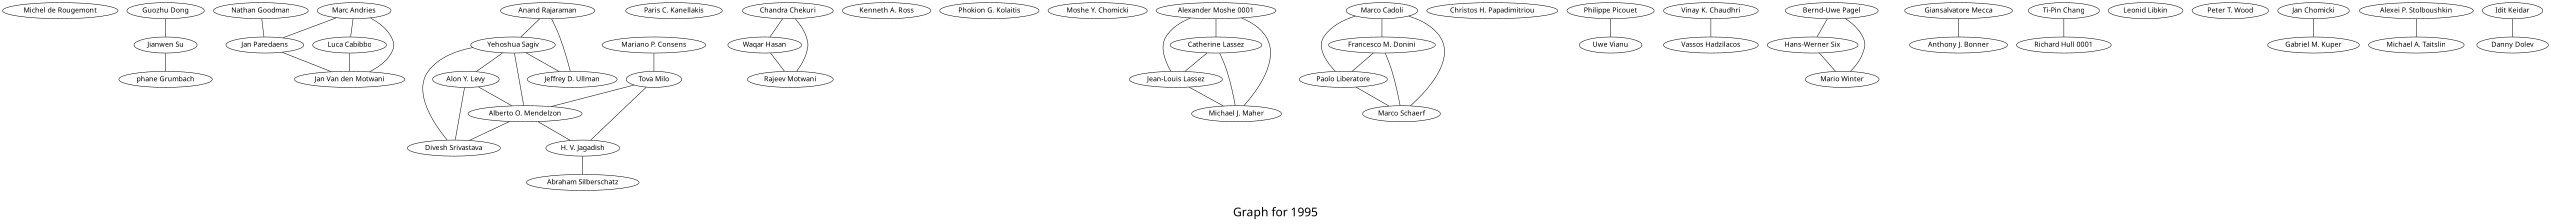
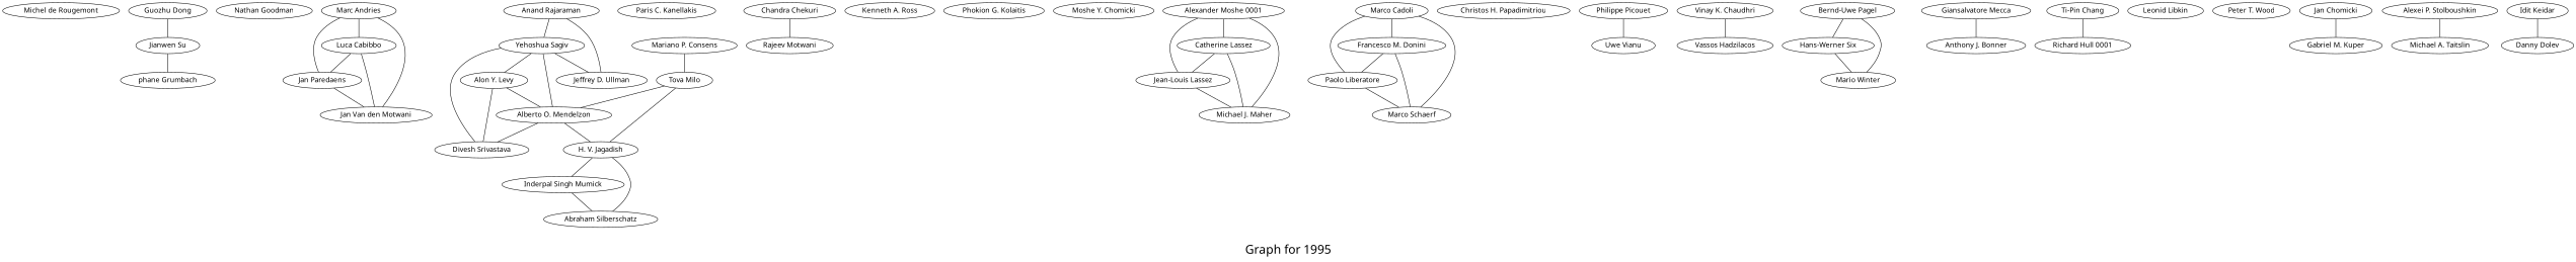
  graph {
    fontname="Noto Sans"
    fontsize=24
    label="\nGraph for 1995\n"
    splines=true
    node [fontname="Noto Sans" shape=ellipse]
    edge [fontname="Noto Sans"]
    n1 [height=0.3 label="Michel de Rougemont" width=0.3]
    n2 [height=0.3 label="Guozhu Dong" width=0.3]
    n3 [height=0.3 label="Jianwen Su" width=0.3]
    n4 [height=0.3 label="phane Grumbach" width=0.3]
    n5 [height=0.3 label="Nathan Goodman" width=0.3]
    n6 [height=0.3 label="Marc Andries" width=0.3]
    n7 [height=0.3 label="Luca Cabibbo" width=0.3]
    n8 [height=0.3 label="Jan Paredaens" width=0.3]
    n9 [height=0.3 label="Jan Van den Motwani" width=0.3]
    n10 [height=0.3 label="Anand Rajaraman" width=0.3]
    n11 [height=0.3 label="Yehoshua Sagiv" width=0.3]
    n12 [height=0.3 label="Jeffrey D. Ullman" width=0.3]
    n13 [height=0.3 label="Alon Y. Levy" width=0.3]
    n14 [height=0.3 label="Alberto O. Mendelzon" width=0.3]
    n15 [height=0.3 label="Divesh Srivastava" width=0.3]
    n16 [height=0.3 label="H. V. Jagadish" width=0.3]
    n17 [height=0.3 label="Mariano P. Consens" width=0.3]
    n18 [height=0.3 label="Tova Milo" width=0.3]
+   n19 [height=0.3 label="Inderpal Singh Mumick" width=0.3]
    n20 [height=0.3 label="Abraham Silberschatz" width=0.3]
    n21 [height=0.3 label="Paris C. Kanellakis" width=0.3]
    n22 [height=0.3 label="Chandra Chekuri" width=0.3]
-   n23 [height=0.3 label="Waqar Hasan" width=0.3]
    n24 [height=0.3 label="Rajeev Motwani" width=0.3]
    n25 [height=0.3 label="Kenneth A. Ross" width=0.3]
    n26 [height=0.3 label="Phokion G. Kolaitis" width=0.3]
    n27 [height=0.3 label="Moshe Y. Chomicki" width=0.3]
    n28 [height=0.3 label="Alexander Moshe 0001" width=0.3]
    n29 [height=0.3 label="Catherine Lassez" width=0.3]
    n30 [height=0.3 label="Jean-Louis Lassez" width=0.3]
    n31 [height=0.3 label="Michael J. Maher" width=0.3]
    n32 [height=0.3 label="Marco Cadoli" width=0.3]
    n33 [height=0.3 label="Francesco M. Donini" width=0.3]
    n34 [height=0.3 label="Paolo Liberatore" width=0.3]
    n35 [height=0.3 label="Marco Schaerf" width=0.3]
    n36 [height=0.3 label="Christos H. Papadimitriou" width=0.3]
    n37 [height=0.3 label="Philippe Picouet" width=0.3]
    n38 [height=0.3 label="Uwe Vianu" width=0.3]
    n39 [height=0.3 label="Vinay K. Chaudhri" width=0.3]
    n40 [height=0.3 label="Vassos Hadzilacos" width=0.3]
    n41 [height=0.3 label="Bernd-Uwe Pagel" width=0.3]
    n42 [height=0.3 label="Hans-Werner Six" width=0.3]
    n43 [height=0.3 label="Mario Winter" width=0.3]
    n44 [height=0.3 label="Giansalvatore Mecca" width=0.3]
    n45 [height=0.3 label="Anthony J. Bonner" width=0.3]
    n46 [height=0.3 label="Ti-Pin Chang" width=0.3]
    n47 [height=0.3 label="Richard Hull 0001" width=0.3]
    n48 [height=0.3 label="Leonid Libkin" width=0.3]
    n49 [height=0.3 label="Peter T. Wood" width=0.3]
    n50 [height=0.3 label="Jan Chomicki" width=0.3]
    n51 [height=0.3 label="Gabriel M. Kuper" width=0.3]
    n52 [height=0.3 label="Alexei P. Stolboushkin" width=0.3]
    n53 [height=0.3 label="Michael A. Taitslin" width=0.3]
    n54 [height=0.3 label="Idit Keidar" width=0.3]
    n55 [height=0.3 label="Danny Dolev" width=0.3]
    n2 -- n3
    n3 -- n4
    n6 -- n7
    n6 -- n8
    n6 -- n9
-   n5 -- n8
+   n7 -- n8
    n7 -- n9
    n8 -- n9
    n10 -- n11
    n10 -- n12
    n11 -- n12
    n11 -- n13
    n11 -- n14
    n11 -- n15
    n13 -- n14
    n13 -- n15
    n14 -- n15
    n14 -- n16
+   n16 -- n19
    n16 -- n20
    n17 -- n18
    n18 -- n14
    n18 -- n16
-   n22 -- n23
+   n19 -- n20
    n22 -- n24
-   n23 -- n24
    n28 -- n29
    n28 -- n30
    n28 -- n31
    n29 -- n30
    n29 -- n31
    n30 -- n31
    n32 -- n33
    n32 -- n34
    n32 -- n35
    n33 -- n34
    n33 -- n35
    n34 -- n35
    n37 -- n38
    n39 -- n40
    n41 -- n42
    n41 -- n43
    n42 -- n43
    n44 -- n45
    n46 -- n47
    n50 -- n51
    n52 -- n53
    n54 -- n55
  }
